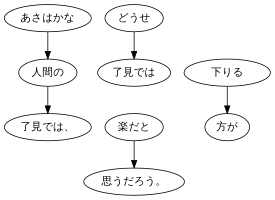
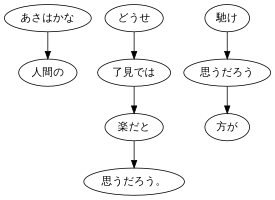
  digraph {
    n1 [label="人間の"]
-   n2 [label="了見では、"]
    n3 [label="あさはかな"]
    n4 [label="楽だと"]
    n5 [label="思うだろう。"]
    n6 [label="どうせ"]
    n7 [label="了見では"]
-   n8 [label="下りる"]
+   n8 [label="思うだろう"]
    n9 [label="方が"]
-   n1 -> n2
+   n10 [label="馳け"]
    n3 -> n1
    n4 -> n5
    n6 -> n7
+   n7 -> n4
    n8 -> n9
+   n10 -> n8
  }
